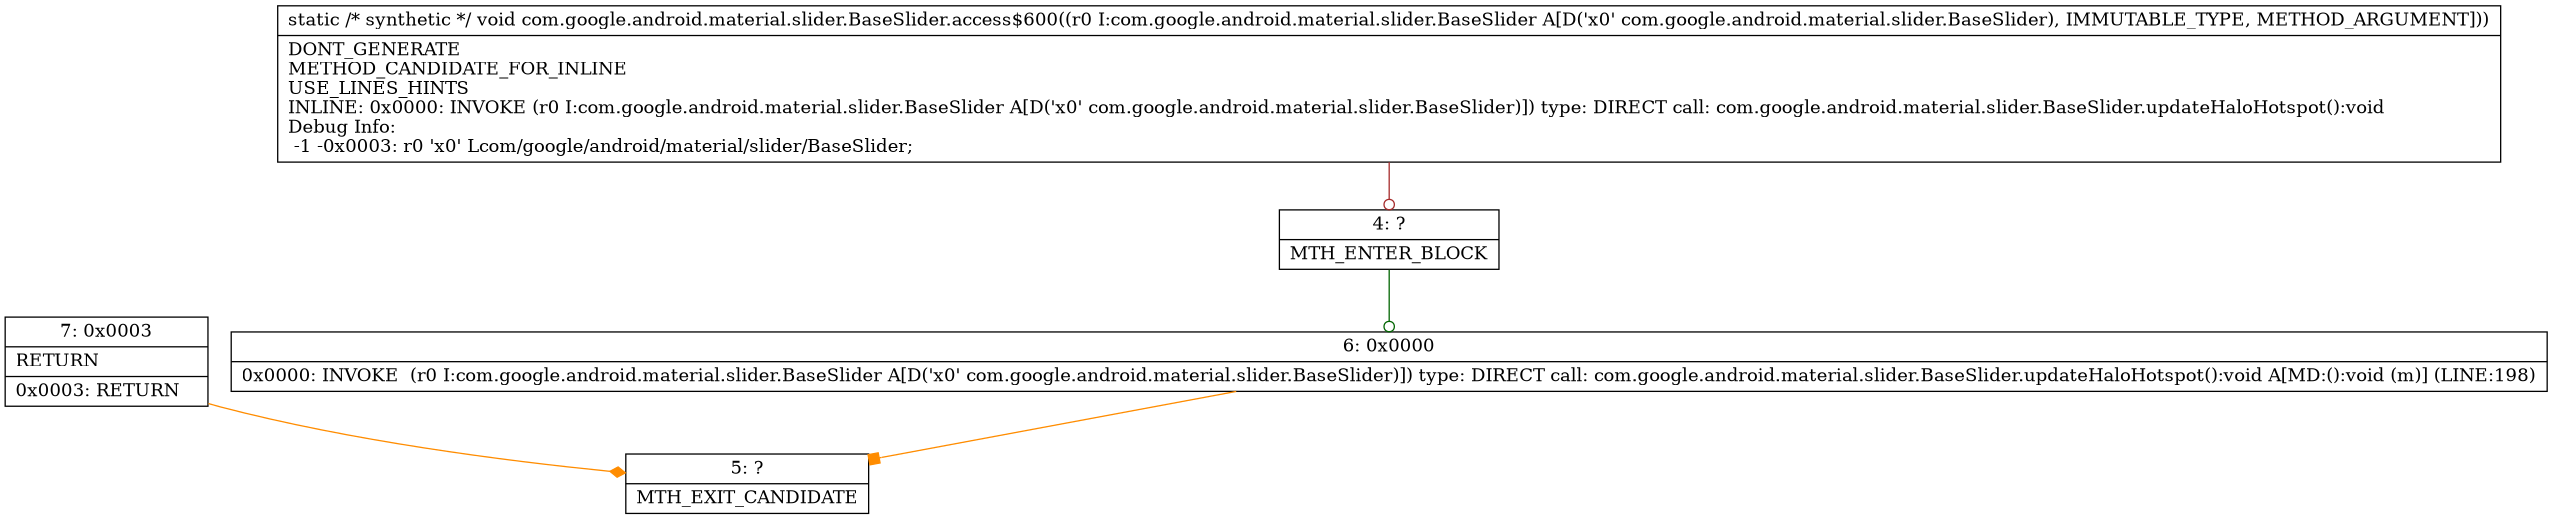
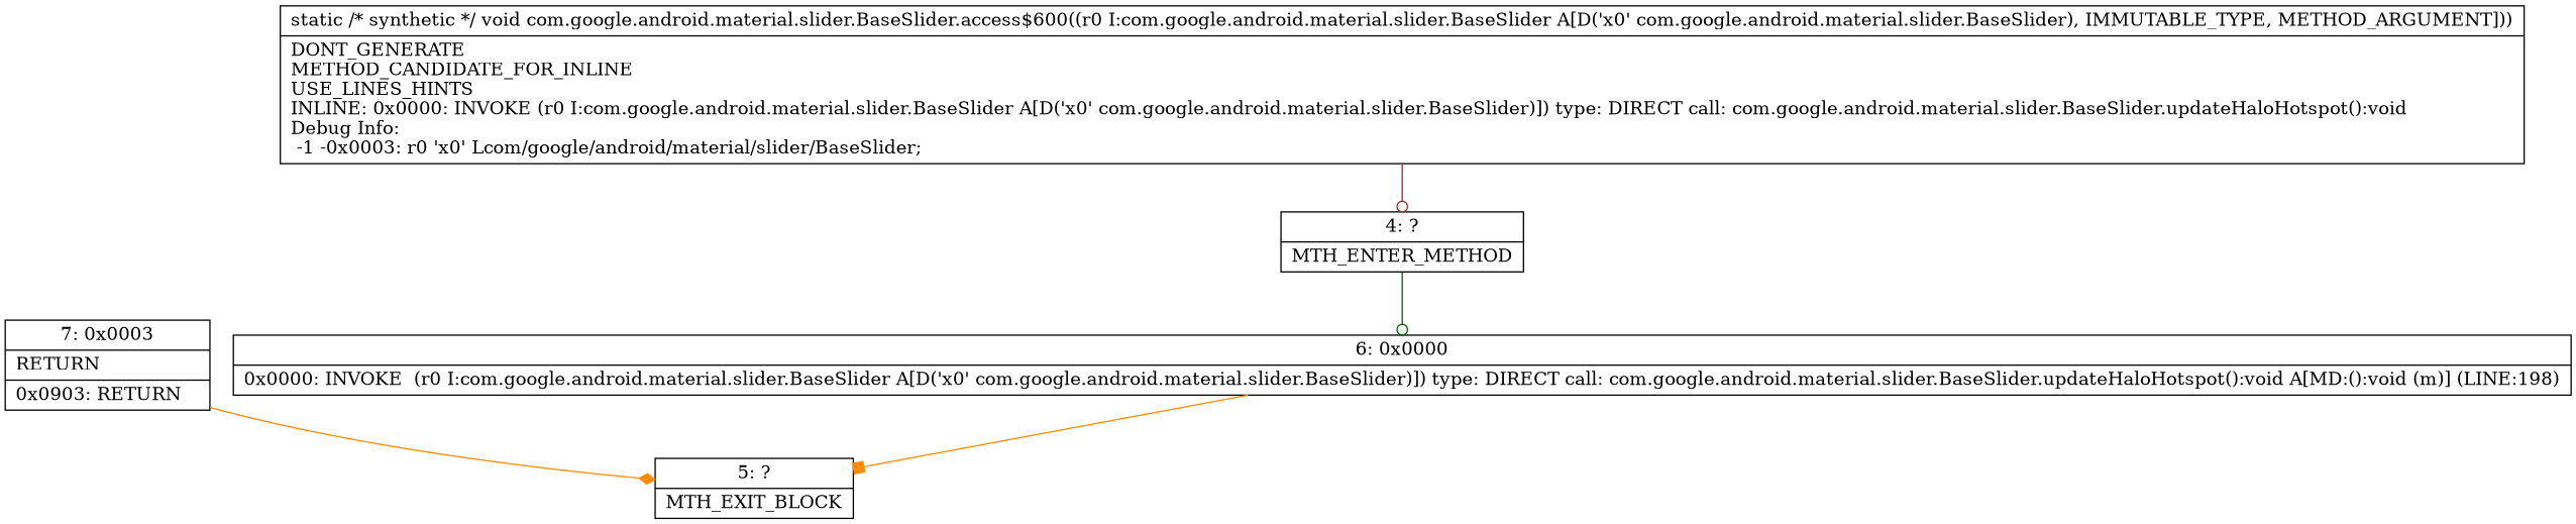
  digraph {
    node [shape=record]
    edge [arrowhead=odot color=darkorange]
-   n1 [label="{4\:\ ?|MTH_ENTER_BLOCK\l}"]
+   n1 [label="{4\:\ ?|MTH_ENTER_METHOD\l}"]
    n2 [label="{6\:\ 0x0000|0x0000: INVOKE  (r0 I:com.google.android.material.slider.BaseSlider A[D('x0' com.google.android.material.slider.BaseSlider)]) type: DIRECT call: com.google.android.material.slider.BaseSlider.updateHaloHotspot():void A[MD:():void (m)] (LINE:198)\l}"]
-   n3 [label="{5\:\ ?|MTH_EXIT_CANDIDATE\l}"]
-   n4 [label="{7\:\ 0x0003|RETURN\l|0x0003: RETURN   \l}"]
+   n3 [label="{5\:\ ?|MTH_EXIT_BLOCK\l}"]
+   n4 [label="{7\:\ 0x0003|RETURN\l|0x0903: RETURN   \l}"]
    n5 [label="{static \/* synthetic *\/ void com.google.android.material.slider.BaseSlider.access$600((r0 I:com.google.android.material.slider.BaseSlider A[D('x0' com.google.android.material.slider.BaseSlider), IMMUTABLE_TYPE, METHOD_ARGUMENT]))  | DONT_GENERATE\lMETHOD_CANDIDATE_FOR_INLINE\lUSE_LINES_HINTS\lINLINE: 0x0000: INVOKE  (r0 I:com.google.android.material.slider.BaseSlider A[D('x0' com.google.android.material.slider.BaseSlider)]) type: DIRECT call: com.google.android.material.slider.BaseSlider.updateHaloHotspot():void\lDebug Info:\l  \-1 \-0x0003: r0 'x0' Lcom\/google\/android\/material\/slider\/BaseSlider;\l}"]
    n1 -> n2 [color=darkgreen]
    n2 -> n3 [arrowhead=box]
    n4 -> n3 [arrowhead=diamond]
    n5 -> n1 [color=brown]
  }
